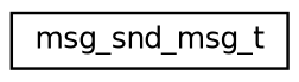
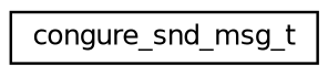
  digraph {
    rankdir=LR
-   n1 [color=black fillcolor=white fontname=Helvetica fontsize=10 height=0.2 label=msg_snd_msg_t shape=record style=filled width=0.4]
+   n1 [color=black fillcolor=white fontname=Helvetica fontsize=10 height=0.2 label=congure_snd_msg_t shape=record style=filled width=0.4]
  }
